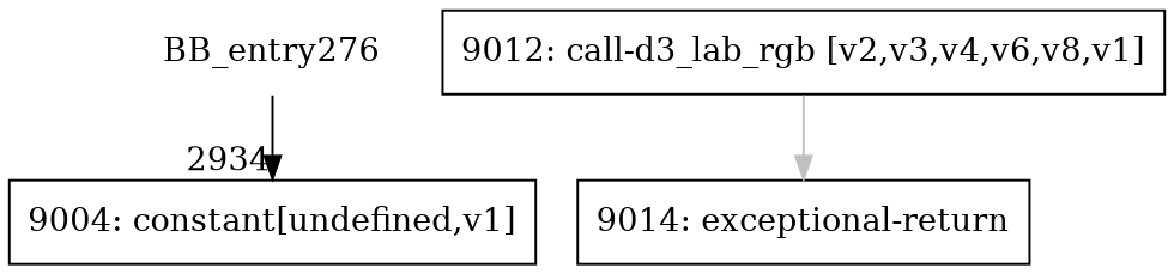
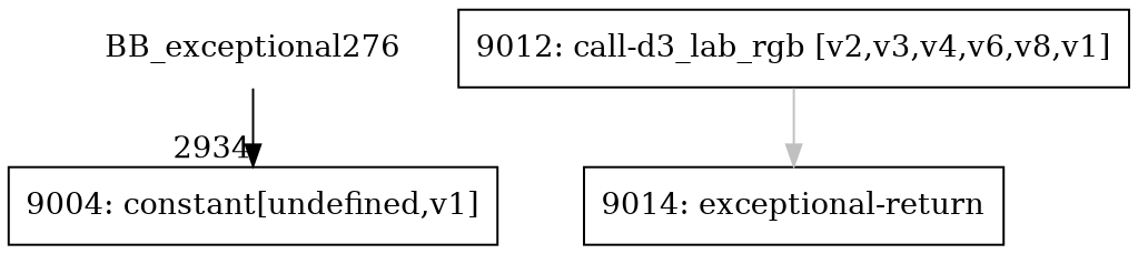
  digraph {
    rankdir=TD
    node [shape=record]
    edge [headport=n tailport=s]
-   BB_entry276 [shape=none]
+   BB_entry276 [shape=none label=BB_exceptional276]
    n2 [label="{9004: constant[undefined,v1]}"]
    n3 [label="{9012: call-d3_lab_rgb [v2,v3,v4,v6,v8,v1]}"]
    n4 [label="{9014: exceptional-return}"]
    BB_entry276 -> n2 [headlabel="    2934"]
    n3 -> n4 [color=gray]
  }
